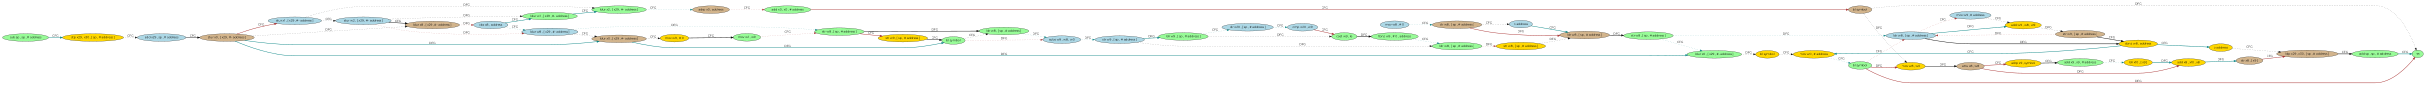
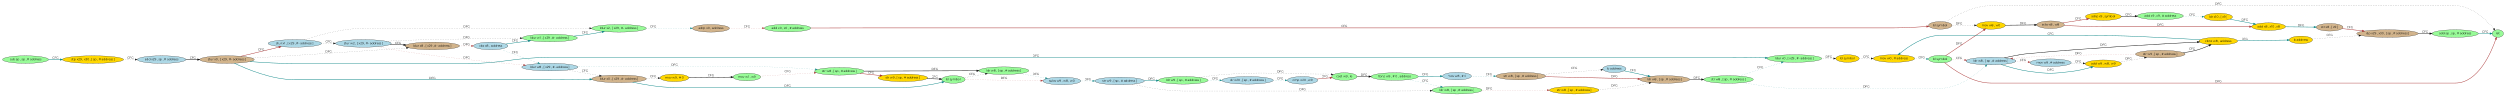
  digraph {
    fontname=Montserrat
    rankdir=LR
    node [fillcolor=palegreen fontname=Montserrat style=filled]
    edge [color=black fontname=Montserrat style=dotted]
    n1 [label="sub sp , sp , # address"]
    n2 [fillcolor=gold label="stp x29 , x30 , [ sp , # address ]"]
    n3 [fillcolor=lightblue label="add x29 , sp , # address"]
    n4 [fillcolor=tan label="stur x0 , [ x29 , #- address ]"]
    n5 [fillcolor=lightblue label="stur x1 , [ x29 , #- address ]"]
    n6 [fillcolor=tan label="ldur x8 , [ x29 , #- address ]"]
    n7 [fillcolor=tan label="ldur x0 , [ x29 , #- address ]"]
    n8 [label="ldur x0 , [ x29 , #- address ]"]
    n9 [fillcolor=lightblue label="stur w2 , [ x29 , #- address ]"]
    n10 [label="ldur x2 , [ x29 , #- address ]"]
    n11 [fillcolor=lightblue label="cbz x8 , address"]
    n12 [fillcolor=gold label="mov w9 , # 0"]
    n13 [label="bl symbol"]
    n14 [fillcolor=gold label="bl symbol"]
    n15 [label="ldur w1 , [ x29 , #- address ]"]
    n16 [fillcolor=lightblue label="ldur w8 , [ x29 , #- address ]"]
    n17 [fillcolor=tan label="adrp x0 , address"]
    n18 [label="str w8 , [ sp , # address ]"]
    n19 [fillcolor=gold label="str w9 , [ sp , # address ]"]
    n20 [label="ldr w8 , [ sp , # address ]"]
    n21 [label="add x0 , x0 , # address"]
    n22 [fillcolor=tan label="bl symbol"]
    n23 [fillcolor=gold label="mov w8 , w0"]
    n24 [label=ret]
    n25 [fillcolor=tan label="sxtw x8 , w8"]
    n26 [fillcolor=gold label="adrp x9 , symbol"]
    n27 [fillcolor=gold label="add x8 , x10 , x8"]
    n28 [label="add x9 , x9 , # address"]
    n29 [fillcolor=tan label="str x8 , [ x9 ]"]
    n30 [fillcolor=gold label="ldr x10 , [ x9 ]"]
    n31 [fillcolor=tan label="ldp x29 , x30 , [ sp , # address ]"]
    n32 [label="add sp , sp , # address"]
    n33 [label="mov w1 , w9"]
    n34 [fillcolor=lightblue label="subs w9 , w8 , w0"]
    n35 [fillcolor=lightblue label="str w9 , [ sp , # address ]"]
    n36 [label="ldr w9 , [ sp , # address ]"]
    n37 [label="ldr w8 , [ sp , # address ]"]
    n38 [fillcolor=lightblue label="ldr w10 , [ sp , # address ]"]
    n39 [label="cset w9 , le"]
    n40 [fillcolor=gold label="str w8 , [ sp , # address ]"]
    n41 [fillcolor=lightblue label="cmp w10 , w9"]
    n42 [label="tbnz w9 , # 0 , address"]
    n43 [fillcolor=lightblue label="mov w8 , # 0"]
    n44 [fillcolor=tan label="str w8 , [ sp , # address ]"]
    n45 [fillcolor=tan label="ldr w8 , [ sp , # address ]"]
    n46 [fillcolor=lightblue label="b address"]
    n47 [label="str w8 , [ sp , # address ]"]
    n48 [fillcolor=lightblue label="ldr w8 , [ sp , # address ]"]
    n49 [fillcolor=gold label="mov w0 , # address"]
    n50 [label="bl symbol"]
    n51 [fillcolor=lightblue label="mov w9 , # address"]
    n52 [fillcolor=gold label="add w9 , w8 , w9"]
    n53 [fillcolor=gold label="cbnz w8 , address"]
    n54 [fillcolor=tan label="str w9 , [ sp , # address ]"]
    n55 [fillcolor=gold label="b address"]
    n1 -> n2 [color=teal label=CFG style=bold]
    n2 -> n3 [label=CFG]
    n3 -> n4 [label=CFG style=bold]
    n4 -> n5 [color=brown label=CFG style=bold]
    n4 -> n6 [label=DFG]
    n4 -> n7 [color=teal label=DFG style=bold]
    n4 -> n8 [color=teal label=DFG style=bold]
    n5 -> n9 [label=CFG]
    n5 -> n10 [label=DFG]
    n6 -> n11 [color=brown label=DFG]
    n7 -> n12 [label=CFG]
    n7 -> n13 [color=teal label=DFG style=bold]
    n8 -> n14 [label=DFG]
    n9 -> n6 [label=CFG style=bold]
    n9 -> n15 [label=DFG]
    n9 -> n16 [color=brown label=DFG]
    n10 -> n17 [color=teal label=CFG]
    n11 -> n15 [color=teal label=CFG style=bold]
    n11 -> n16 [color=teal label=CFG]
    n12 -> n33 [label=CFG style=bold]
    n13 -> n20 [label=CFG]
    n13 -> n34 [color=brown label=DFG]
    n14 -> n49 [label=CFG]
    n15 -> n10 [color=teal label=CFG style=bold]
    n16 -> n7 [label=CFG]
    n16 -> n18 [color=teal label=DFG]
    n17 -> n21 [color=brown label=CFG]
    n18 -> n19 [color=brown label=CFG style=bold]
    n18 -> n20 [label=DFG style=bold]
    n19 -> n13 [label=CFG style=bold]
    n20 -> n34 [color=teal label=DFG]
    n21 -> n22 [color=brown label=CFG style=bold]
    n22 -> n23 [label=DFG]
    n22 -> n24 [label=DFG]
    n23 -> n25 [label=DFG style=bold]
    n25 -> n26 [color=brown label=CFG style=bold]
    n25 -> n27 [color=brown label=DFG style=bold]
    n26 -> n28 [label=CFG style=bold]
    n27 -> n29 [color=teal label=DFG style=bold]
    n28 -> n30 [color=teal label=CFG]
    n29 -> n31 [color=brown label=CFG style=bold]
    n30 -> n27 [color=teal label=DFG style=bold]
    n31 -> n32 [label=CFG style=bold]
    n32 -> n24 [color=teal label=CFG style=bold]
    n33 -> n18 [color=brown label=CFG]
    n34 -> n35 [color=teal label=DFG]
    n35 -> n36 [color=teal label=DFG style=bold]
    n35 -> n37 [label=DFG]
    n36 -> n38 [color=teal label=CFG]
    n36 -> n39 [label=DFG]
    n37 -> n40 [color=brown label=DFG]
    n38 -> n41 [color=teal label=CFG]
    n39 -> n42 [label=DFG style=bold]
    n40 -> n45 [label=DFG]
    n41 -> n39 [color=brown label=CFG style=bold]
    n42 -> n37 [color=teal label=CFG]
+   n42 -> n43 [color=teal label=CFG style=bold]
    n43 -> n44 [color=teal label=CFG]
    n44 -> n45 [color=brown label=DFG style=bold]
    n44 -> n46 [label=CFG]
    n45 -> n47 [label=DFG style=bold]
    n46 -> n45 [color=teal label=CFG style=bold]
    n47 -> n8 [color=teal label=CFG]
    n47 -> n48 [color=teal label=DFG]
    n48 -> n51 [color=brown label=CFG]
    n48 -> n52 [color=teal label=DFG style=bold]
    n48 -> n53 [label=DFG style=bold]
    n49 -> n50 [color=teal label=CFG]
    n50 -> n23 [color=brown label=DFG style=bold]
    n50 -> n24 [color=brown label=DFG style=bold]
    n50 -> n48 [color=brown label=CFG]
    n51 -> n52 [label=CFG]
    n52 -> n54 [label=DFG]
    n53 -> n49 [color=teal label=CFG style=bold]
    n53 -> n55 [color=teal label=CFG style=bold]
    n54 -> n48 [color=brown label=DFG]
    n54 -> n53 [label=CFG style=bold]
    n55 -> n31 [label=CFG]
  }
